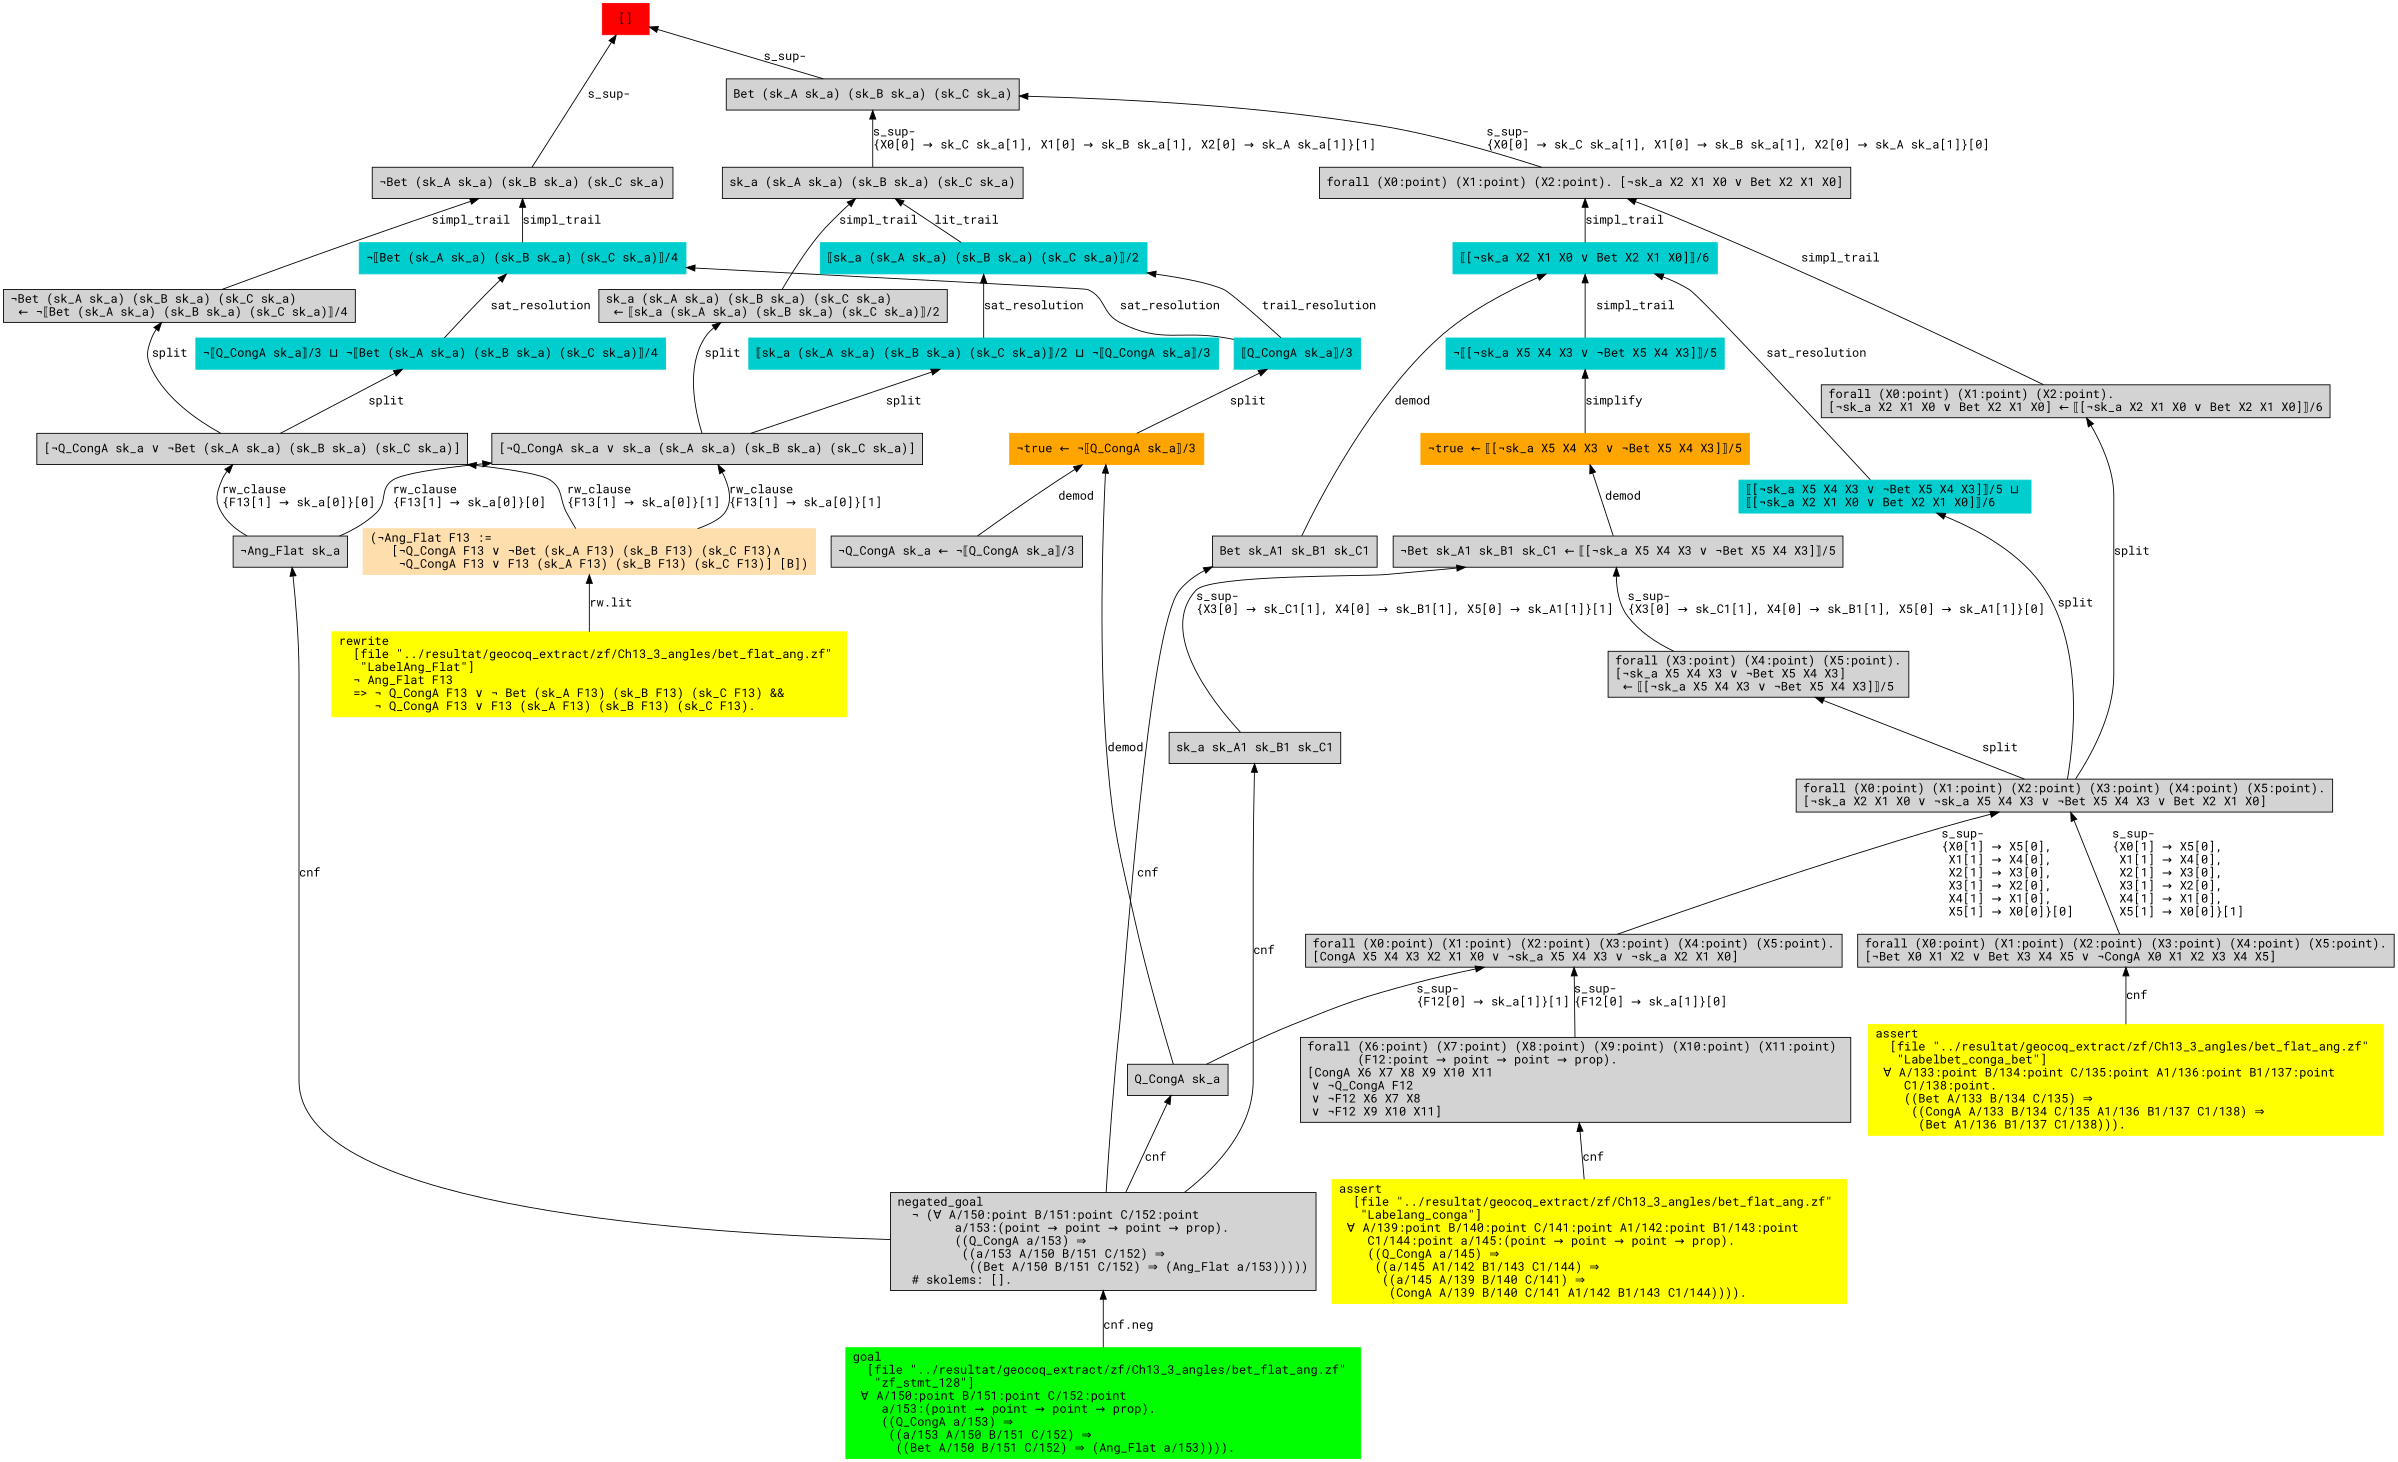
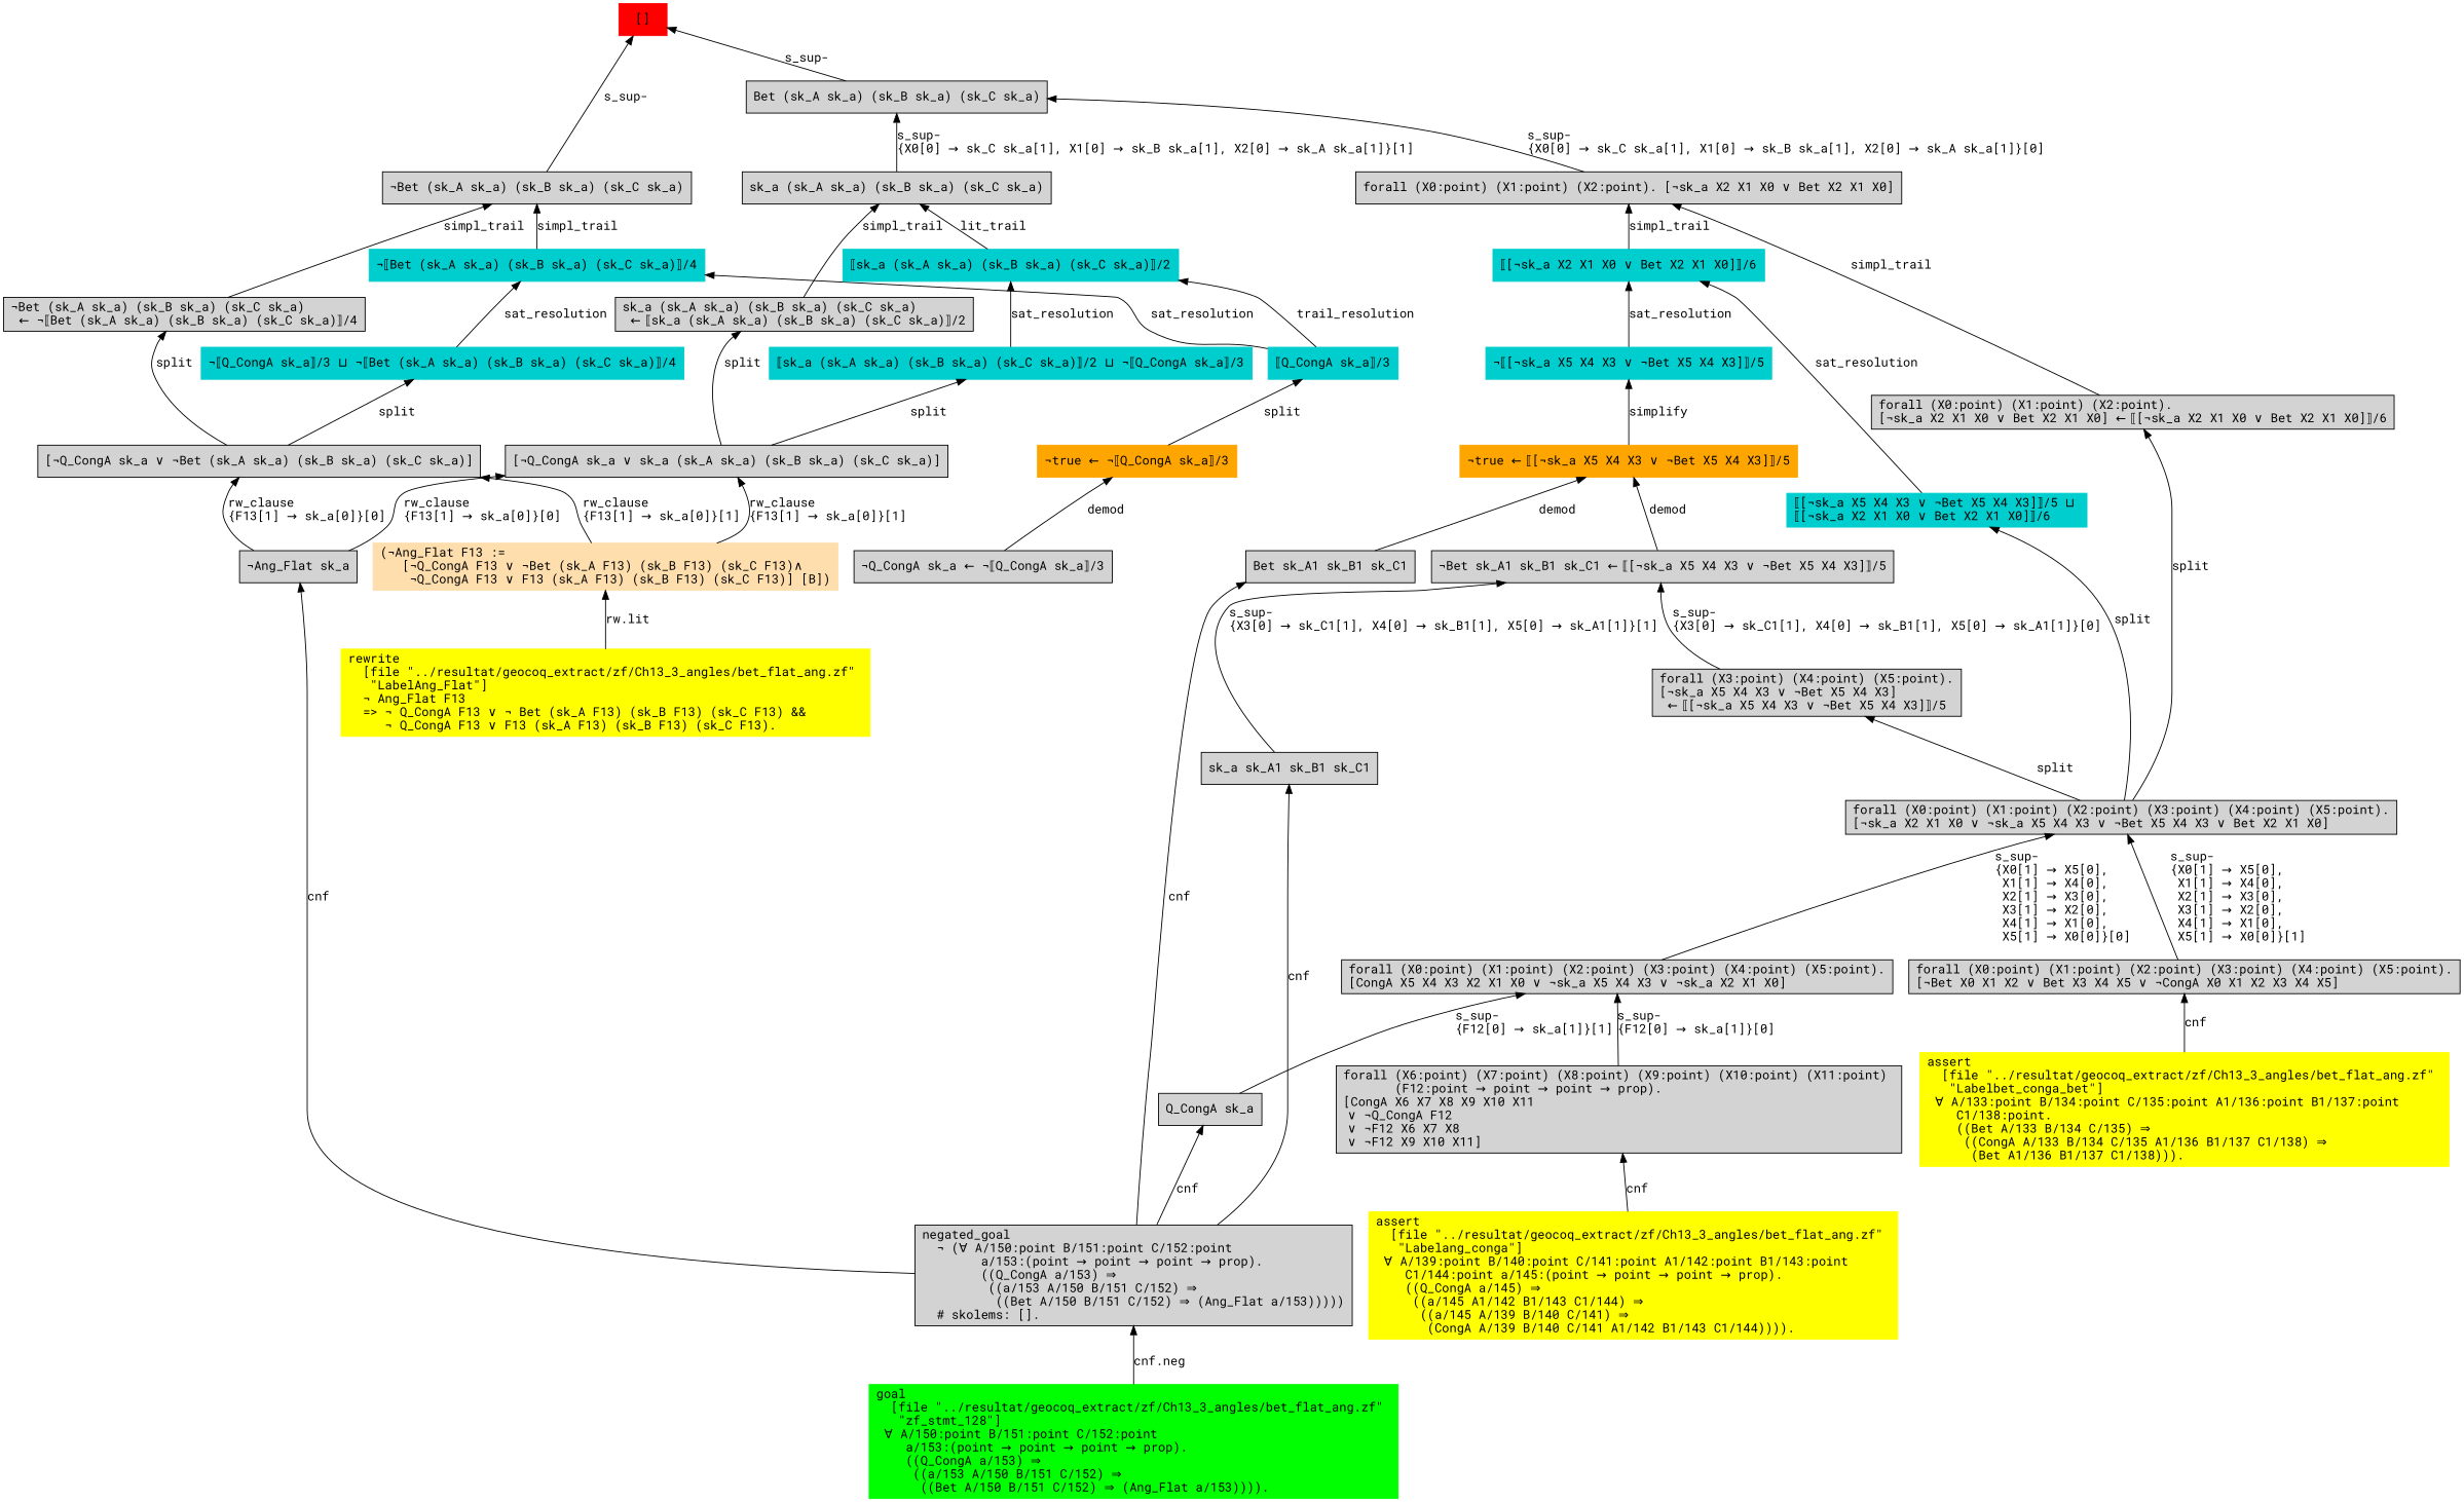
  digraph {
    fontname="Roboto Mono"
    node [fontname="Roboto Mono" shape=box style=filled]
    edge [dir=back fontname="Roboto Mono"]
    n1 [color=red label="[]"]
    n2 [label="¬Bet (sk_A sk_a) (sk_B sk_a) (sk_C sk_a)\l"]
    n3 [label="Bet (sk_A sk_a) (sk_B sk_a) (sk_C sk_a)\l"]
    n4 [color=cyan3 label="¬⟦Bet (sk_A sk_a) (sk_B sk_a) (sk_C sk_a)⟧/4\l"]
    n5 [label="¬Bet (sk_A sk_a) (sk_B sk_a) (sk_C sk_a)\l  ← ¬⟦Bet (sk_A sk_a) (sk_B sk_a) (sk_C sk_a)⟧/4\l"]
    n6 [label="forall (X0:point) (X1:point) (X2:point). [¬sk_a X2 X1 X0 ∨ Bet X2 X1 X0]\l"]
    n7 [label="sk_a (sk_A sk_a) (sk_B sk_a) (sk_C sk_a)\l"]
    n8 [color=cyan3 label="⟦Q_CongA sk_a⟧/3\l"]
    n9 [color=cyan3 label="¬⟦Q_CongA sk_a⟧/3 ⊔ ¬⟦Bet (sk_A sk_a) (sk_B sk_a) (sk_C sk_a)⟧/4\l"]
    n10 [label="[¬Q_CongA sk_a ∨ ¬Bet (sk_A sk_a) (sk_B sk_a) (sk_C sk_a)]\l"]
    n11 [color=orange label="¬true ← ¬⟦Q_CongA sk_a⟧/3\l"]
    n12 [label="Q_CongA sk_a\l"]
    n13 [label="¬Q_CongA sk_a ← ¬⟦Q_CongA sk_a⟧/3\l"]
    n14 [label="negated_goal\l  ¬ (∀ A/150:point B/151:point C/152:point \l        a/153:(point → point → point → prop).\l        ((Q_CongA a/153) ⇒\l         ((a/153 A/150 B/151 C/152) ⇒\l          ((Bet A/150 B/151 C/152) ⇒ (Ang_Flat a/153)))))\l  # skolems: [].\l"]
    n15 [color=green label="goal\l  [file \"../resultat/geocoq_extract/zf/Ch13_3_angles/bet_flat_ang.zf\" \l   \"zf_stmt_128\"]\l  ∀ A/150:point B/151:point C/152:point \l    a/153:(point → point → point → prop).\l    ((Q_CongA a/153) ⇒\l     ((a/153 A/150 B/151 C/152) ⇒\l      ((Bet A/150 B/151 C/152) ⇒ (Ang_Flat a/153)))).\l"]
    n16 [label="[¬Q_CongA sk_a ∨ sk_a (sk_A sk_a) (sk_B sk_a) (sk_C sk_a)]\l"]
    n17 [color=navajowhite label="(¬Ang_Flat F13 :=\l   [¬Q_CongA F13 ∨ ¬Bet (sk_A F13) (sk_B F13) (sk_C F13)∧\l    ¬Q_CongA F13 ∨ F13 (sk_A F13) (sk_B F13) (sk_C F13)] [B])\l"]
    n18 [label="¬Ang_Flat sk_a\l"]
    n19 [color=yellow label="rewrite\l  [file \"../resultat/geocoq_extract/zf/Ch13_3_angles/bet_flat_ang.zf\" \l   \"LabelAng_Flat\"]\l  ¬ Ang_Flat F13\l  =\> ¬ Q_CongA F13 ∨ ¬ Bet (sk_A F13) (sk_B F13) (sk_C F13) && \l     ¬ Q_CongA F13 ∨ F13 (sk_A F13) (sk_B F13) (sk_C F13).\l"]
    n20 [color=cyan3 label="⟦[¬sk_a X2 X1 X0 ∨ Bet X2 X1 X0]⟧/6\l"]
    n21 [label="forall (X0:point) (X1:point) (X2:point).\l[¬sk_a X2 X1 X0 ∨ Bet X2 X1 X0] ← ⟦[¬sk_a X2 X1 X0 ∨ Bet X2 X1 X0]⟧/6\l"]
    n22 [color=cyan3 label="⟦sk_a (sk_A sk_a) (sk_B sk_a) (sk_C sk_a)⟧/2\l"]
    n23 [label="sk_a (sk_A sk_a) (sk_B sk_a) (sk_C sk_a)\l  ← ⟦sk_a (sk_A sk_a) (sk_B sk_a) (sk_C sk_a)⟧/2\l"]
    n24 [color=cyan3 label="¬⟦[¬sk_a X5 X4 X3 ∨ ¬Bet X5 X4 X3]⟧/5\l"]
    n25 [color=cyan3 label="⟦[¬sk_a X5 X4 X3 ∨ ¬Bet X5 X4 X3]⟧/5 ⊔ \l⟦[¬sk_a X2 X1 X0 ∨ Bet X2 X1 X0]⟧/6\l"]
    n26 [label="forall (X0:point) (X1:point) (X2:point) (X3:point) (X4:point) (X5:point).\l[¬sk_a X2 X1 X0 ∨ ¬sk_a X5 X4 X3 ∨ ¬Bet X5 X4 X3 ∨ Bet X2 X1 X0]\l"]
    n27 [color=orange label="¬true ← ⟦[¬sk_a X5 X4 X3 ∨ ¬Bet X5 X4 X3]⟧/5\l"]
    n28 [label="Bet sk_A1 sk_B1 sk_C1\l"]
    n29 [label="¬Bet sk_A1 sk_B1 sk_C1 ← ⟦[¬sk_a X5 X4 X3 ∨ ¬Bet X5 X4 X3]⟧/5\l"]
    n30 [label="forall (X3:point) (X4:point) (X5:point).\l[¬sk_a X5 X4 X3 ∨ ¬Bet X5 X4 X3]\l  ← ⟦[¬sk_a X5 X4 X3 ∨ ¬Bet X5 X4 X3]⟧/5\l"]
    n31 [label="sk_a sk_A1 sk_B1 sk_C1\l"]
    n32 [label="forall (X0:point) (X1:point) (X2:point) (X3:point) (X4:point) (X5:point).\l[¬Bet X0 X1 X2 ∨ Bet X3 X4 X5 ∨ ¬CongA X0 X1 X2 X3 X4 X5]\l"]
    n33 [label="forall (X0:point) (X1:point) (X2:point) (X3:point) (X4:point) (X5:point).\l[CongA X5 X4 X3 X2 X1 X0 ∨ ¬sk_a X5 X4 X3 ∨ ¬sk_a X2 X1 X0]\l"]
    n34 [color=yellow label="assert\l  [file \"../resultat/geocoq_extract/zf/Ch13_3_angles/bet_flat_ang.zf\" \l   \"Labelbet_conga_bet\"]\l  ∀ A/133:point B/134:point C/135:point A1/136:point B1/137:point \l    C1/138:point.\l    ((Bet A/133 B/134 C/135) ⇒\l     ((CongA A/133 B/134 C/135 A1/136 B1/137 C1/138) ⇒\l      (Bet A1/136 B1/137 C1/138))).\l"]
    n35 [label="forall (X6:point) (X7:point) (X8:point) (X9:point) (X10:point) (X11:point) \l       (F12:point → point → point → prop).\l[CongA X6 X7 X8 X9 X10 X11\l ∨ ¬Q_CongA F12\l ∨ ¬F12 X6 X7 X8\l ∨ ¬F12 X9 X10 X11]\l"]
    n36 [color=yellow label="assert\l  [file \"../resultat/geocoq_extract/zf/Ch13_3_angles/bet_flat_ang.zf\" \l   \"Labelang_conga\"]\l  ∀ A/139:point B/140:point C/141:point A1/142:point B1/143:point \l    C1/144:point a/145:(point → point → point → prop).\l    ((Q_CongA a/145) ⇒\l     ((a/145 A1/142 B1/143 C1/144) ⇒\l      ((a/145 A/139 B/140 C/141) ⇒\l       (CongA A/139 B/140 C/141 A1/142 B1/143 C1/144)))).\l"]
    n37 [color=cyan3 label="⟦sk_a (sk_A sk_a) (sk_B sk_a) (sk_C sk_a)⟧/2 ⊔ ¬⟦Q_CongA sk_a⟧/3\l"]
    n1 -> n2 [label="s_sup-\l"]
    n1 -> n3 [label="s_sup-\l"]
    n2 -> n4 [label=simpl_trail]
    n2 -> n5 [label=simpl_trail]
    n3 -> n6 [label="s_sup-\l\{X0[0] → sk_C sk_a[1], X1[0] → sk_B sk_a[1], X2[0] → sk_A sk_a[1]\}[0]\l"]
    n3 -> n7 [label="s_sup-\l\{X0[0] → sk_C sk_a[1], X1[0] → sk_B sk_a[1], X2[0] → sk_A sk_a[1]\}[1]\l"]
    n4 -> n8 [label=sat_resolution]
    n4 -> n9 [label=sat_resolution]
    n5 -> n10 [label=split]
    n6 -> n20 [label=simpl_trail]
    n6 -> n21 [label=simpl_trail]
    n7 -> n22 [label=lit_trail]
    n7 -> n23 [label=simpl_trail]
    n8 -> n11 [label=split]
    n9 -> n10 [label=split]
    n10 -> n17 [label="rw_clause\l\{F13[1] → sk_a[0]\}[1]\l"]
    n10 -> n18 [label="rw_clause\l\{F13[1] → sk_a[0]\}[0]\l"]
-   n11 -> n12 [label=demod]
    n11 -> n13 [label=demod]
    n12 -> n14 [label=cnf]
    n14 -> n15 [label="cnf.neg"]
    n16 -> n17 [label="rw_clause\l\{F13[1] → sk_a[0]\}[1]\l"]
    n16 -> n18 [label="rw_clause\l\{F13[1] → sk_a[0]\}[0]\l"]
    n17 -> n19 [label="rw.lit"]
    n18 -> n14 [label=cnf]
-   n20 -> n24 [label=simpl_trail]
+   n20 -> n24 [label=sat_resolution]
    n20 -> n25 [label=sat_resolution]
    n21 -> n26 [label=split]
    n22 -> n8 [label=trail_resolution]
    n22 -> n37 [label=sat_resolution]
    n23 -> n16 [label=split]
    n24 -> n27 [label=simplify]
    n25 -> n26 [label=split]
    n26 -> n32 [label="s_sup-\l\{X0[1] → X5[0], \l X1[1] → X4[0], \l X2[1] → X3[0], \l X3[1] → X2[0], \l X4[1] → X1[0], \l X5[1] → X0[0]\}[1]\l"]
    n26 -> n33 [label="s_sup-\l\{X0[1] → X5[0], \l X1[1] → X4[0], \l X2[1] → X3[0], \l X3[1] → X2[0], \l X4[1] → X1[0], \l X5[1] → X0[0]\}[0]\l"]
-   n20 -> n28 [label=demod]
+   n27 -> n28 [label=demod]
    n27 -> n29 [label=demod]
    n28 -> n14 [label=cnf]
    n29 -> n30 [label="s_sup-\l\{X3[0] → sk_C1[1], X4[0] → sk_B1[1], X5[0] → sk_A1[1]\}[0]\l"]
    n29 -> n31 [label="s_sup-\l\{X3[0] → sk_C1[1], X4[0] → sk_B1[1], X5[0] → sk_A1[1]\}[1]\l"]
    n30 -> n26 [label=split]
    n31 -> n14 [label=cnf]
    n32 -> n34 [label=cnf]
    n33 -> n12 [label="s_sup-\l\{F12[0] → sk_a[1]\}[1]\l"]
    n33 -> n35 [label="s_sup-\l\{F12[0] → sk_a[1]\}[0]\l"]
    n35 -> n36 [label=cnf]
    n37 -> n16 [label=split]
  }
